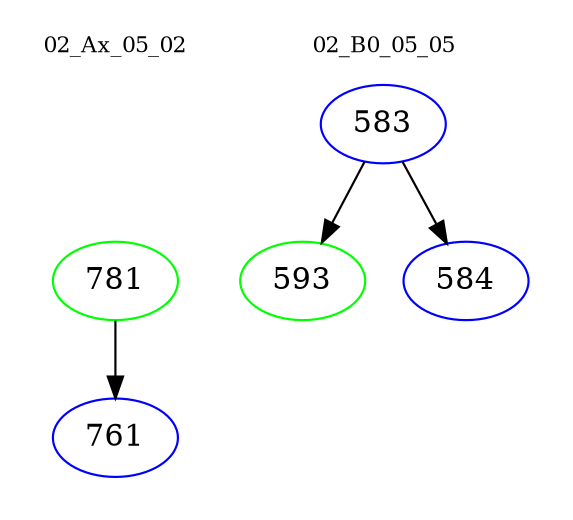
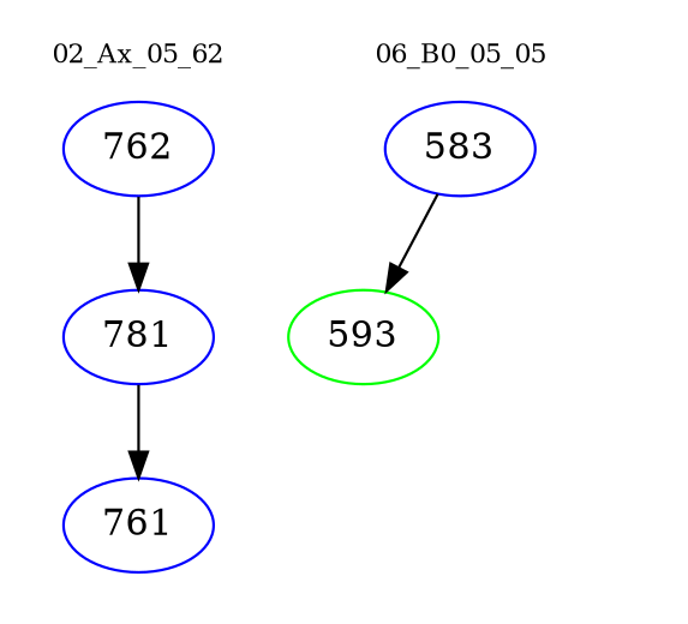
  digraph {
    node [color=blue]
    edge [color=black]
+   n1 [label=762]
    n2 [label=761]
-   n3 [color=green label=781]
+   n3 [label=781]
    n4 [label=583]
    n5 [color=green label=593]
-   n6 [label=584]
    subgraph cluster_1 {
      color=white
      fontsize=10
-     label="02_Ax_05_02"
+     label="02_Ax_05_62"
+     n1
      n2
      n3
    }
    subgraph cluster_2 {
      color=white
      fontsize=10
-     label="02_B0_05_05"
+     label="06_B0_05_05"
      n4
      n5
-     n6
    }
+   n1 -> n3
    n3 -> n2
    n4 -> n5
-   n4 -> n6
  }
